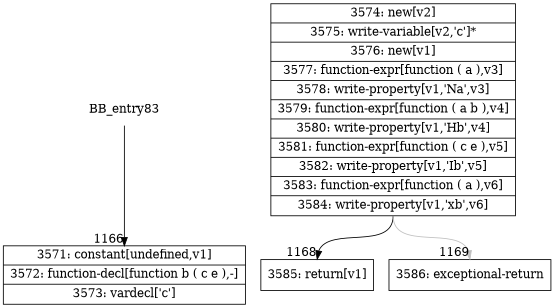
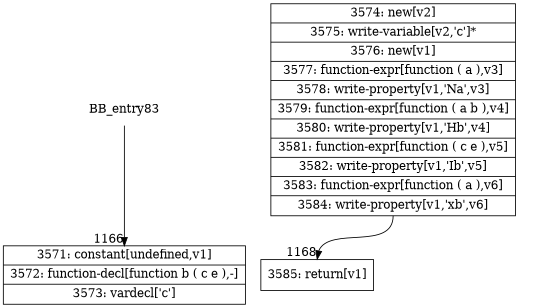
  digraph {
    rankdir=TD
    node [shape=record]
    edge [headport=n tailport=s]
    n1 [label=BB_entry83 shape=none]
    n2 [label="{3571: constant[undefined,v1]|3572: function-decl[function b ( c e ),-]|3573: vardecl['c']}"]
    n3 [label="{3574: new[v2]|3575: write-variable[v2,'c']*|3576: new[v1]|3577: function-expr[function ( a ),v3]|3578: write-property[v1,'Na',v3]|3579: function-expr[function ( a b ),v4]|3580: write-property[v1,'Hb',v4]|3581: function-expr[function ( c e ),v5]|3582: write-property[v1,'Ib',v5]|3583: function-expr[function ( a ),v6]|3584: write-property[v1,'xb',v6]}"]
    n4 [label="{3585: return[v1]}"]
-   n5 [label="{3586: exceptional-return}"]
    n1 -> n2 [headlabel="    1166"]
    n3 -> n4 [headlabel="      1168"]
-   n3 -> n5 [color=gray headlabel="      1169"]
  }
